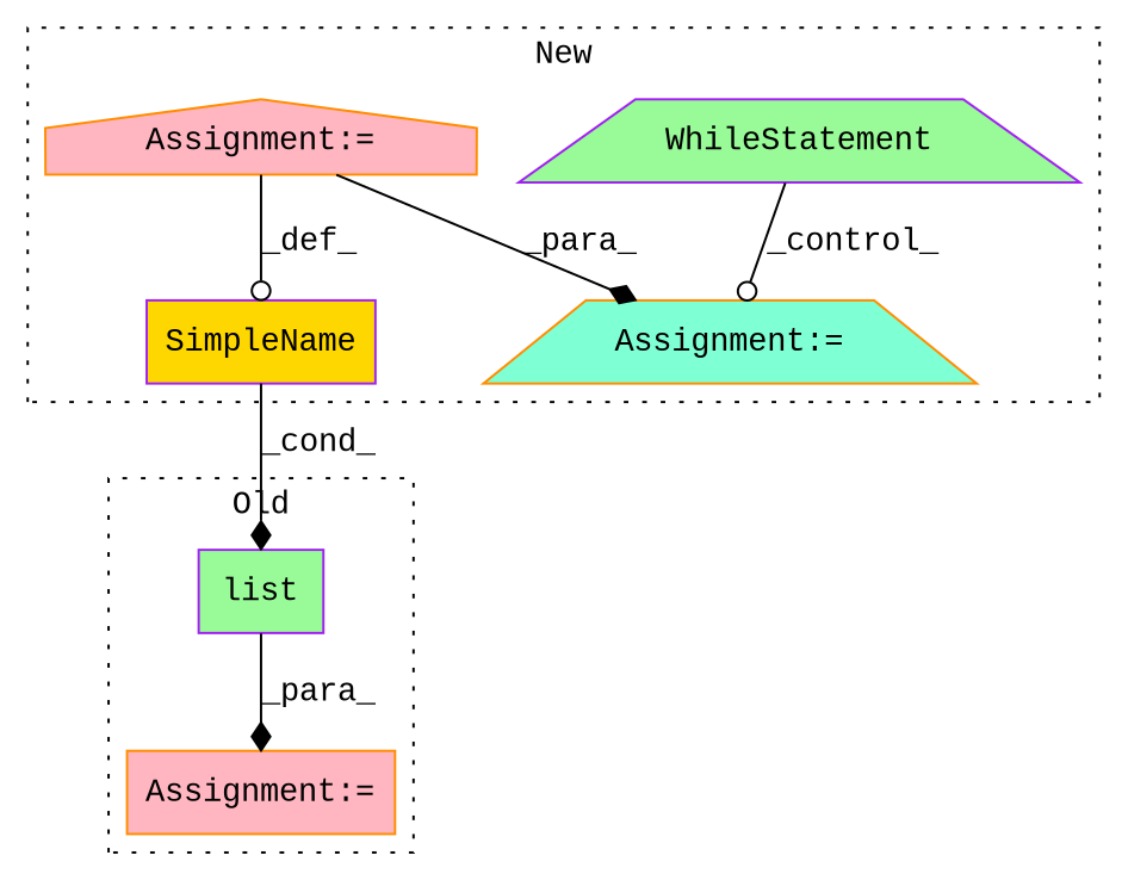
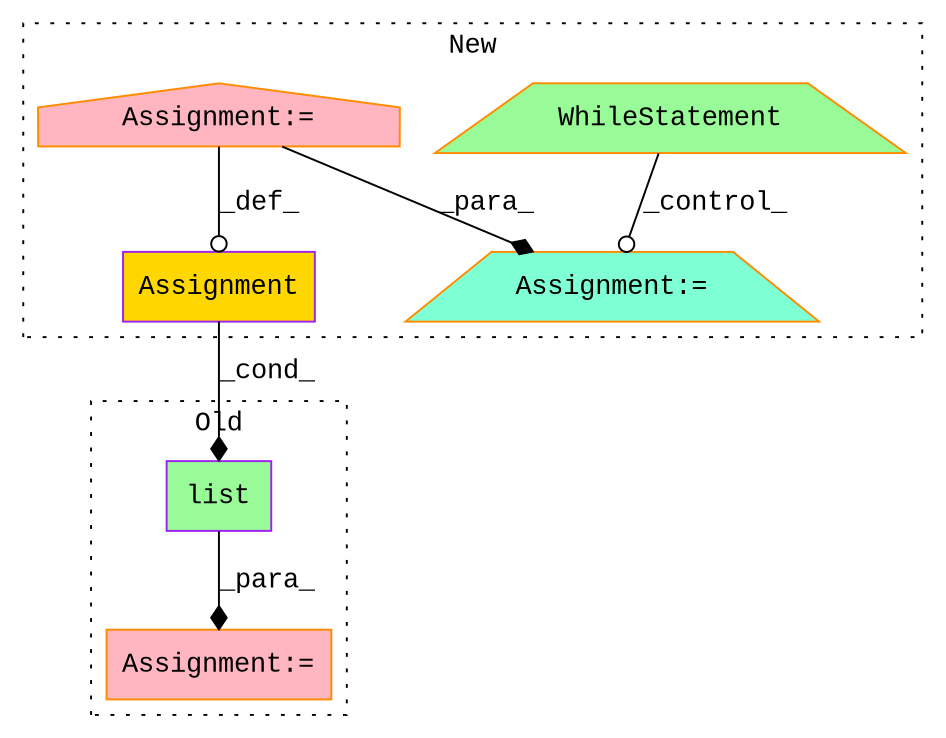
  digraph {
    fontname="Liberation Mono"
    node [a=7 color=darkorange fillcolor=palegreen fontname="Liberation Mono" l=1 shape=box style=filled]
    edge [arrowhead=diamond fontname="Liberation Mono"]
    n1 [a=32 color=purple l="5,1" label=list s="11809,11883"]
    n2 [fillcolor=lightpink l=2 label="Assignment:=" s=11903]
-   n3 [a=61 color=purple l="7,2" label=WhileStatement s="11860,11888" shape=trapezium]
+   n3 [a=61 l="7,2" label=WhileStatement s="11860,11888" shape=trapezium]
    n4 [fillcolor=aquamarine label="Assignment:=" s=11908 shape=trapezium]
-   n5 [a=42 color=purple fillcolor=gold label=SimpleName l=""]
+   n5 [a=42 color=purple fillcolor=gold label=Assignment l=""]
    n6 [fillcolor=lightpink label="Assignment:=" s=11803 shape=house]
    subgraph cluster_1 {
      label=Old
      style=dotted
      n1
      n2
    }
    subgraph cluster_2 {
      label=New
      style=dotted
      n3
      n4
      n5
      n6
    }
    n1 -> n2 [label=_para_]
    n3 -> n4 [arrowhead=odot label=_control_]
    n5 -> n1 [label=_cond_]
    n6 -> n4 [label=_para_]
    n6 -> n5 [arrowhead=odot label=_def_]
  }
